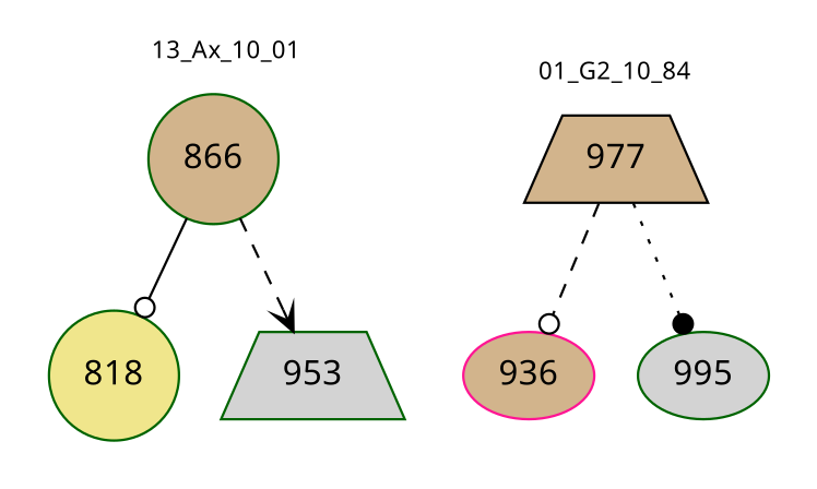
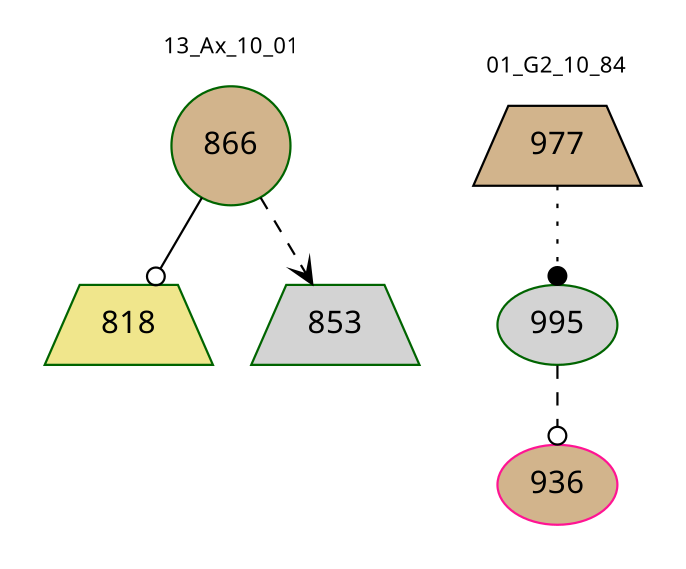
  digraph {
    fontname="Noto Sans"
    node [color=darkgreen fillcolor=tan fontname="Noto Sans" shape=circle style=filled]
    edge [arrowhead=odot color=black fontname="Noto Sans" style=dashed]
    n1 [label=866]
-   n2 [fillcolor=khaki label=818]
-   n3 [fillcolor=lightgrey label=953 shape=trapezium]
+   n2 [fillcolor=khaki label=818 shape=trapezium]
+   n3 [fillcolor=lightgrey label=853 shape=trapezium]
    n4 [color=black label=977 shape=trapezium]
    n5 [color=deeppink label=936 shape=ellipse]
    n6 [fillcolor=lightgrey label=995 shape=ellipse]
    subgraph cluster_1 {
      color=white
      fontsize=10
      label="13_Ax_10_01"
      n1
      n2
      n3
    }
    subgraph cluster_2 {
      color=white
      fontsize=10
      label="01_G2_10_84"
      n4
      n5
      n6
    }
    n1 -> n2 [style=solid]
    n1 -> n3 [arrowhead=vee]
-   n4 -> n5
+   n6 -> n5
    n4 -> n6 [arrowhead=dot style=dotted]
  }
